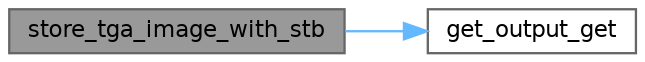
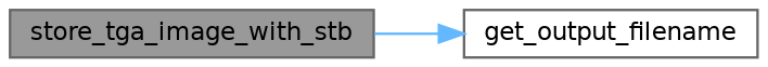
  digraph {
    rankdir=LR
    node [fontname=Helvetica fontsize=10 shape=box style=filled]
    n1 [color=gray40 fillcolor=grey60 fontcolor=black height=0.2 label=store_tga_image_with_stb width=0.4]
-   n2 [color=grey40 fillcolor=white height=0.2 label=get_output_get width=0.4]
+   n2 [color=grey40 fillcolor=white height=0.2 label=get_output_filename width=0.4]
    n1 -> n2 [color=steelblue1 fontname=Helvetica fontsize=10 labelfontname=Helvetica labelfontsize=10 style=solid]
  }
